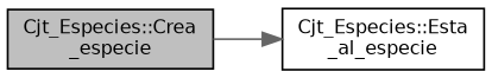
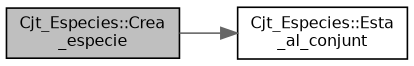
  digraph {
    rankdir=LR
    node [color=black fontname=Helvetica fontsize=10 shape=record style=filled]
    n1 [fillcolor=grey75 fontcolor=black height=0.2 label="Cjt_Especies::Crea\l_especie" width=0.4]
-   n2 [fillcolor=white height=0.2 label="Cjt_Especies::Esta\l_al_especie" width=0.4]
+   n2 [fillcolor=white height=0.2 label="Cjt_Especies::Esta\l_al_conjunt" width=0.4]
    n1 -> n2 [color=gray40 fontname=Helvetica fontsize=10 labelfontname=Helvetica labelfontsize=10 style=solid]
  }
